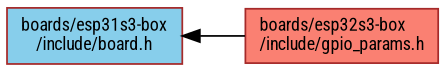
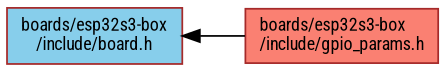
  digraph {
    rankdir=LR
    fontname="Roboto Condensed"
    node [color=brown fontname="Roboto Condensed" fontsize=10 shape=record style=filled]
-   n1 [fillcolor=skyblue fontcolor=black height=0.2 label="boards/esp31s3-box\l/include/board.h" width=0.4]
+   n1 [fillcolor=skyblue fontcolor=black height=0.2 label="boards/esp32s3-box\l/include/board.h" width=0.4]
    n2 [fillcolor=salmon height=0.2 label="boards/esp32s3-box\l/include/gpio_params.h" width=0.4]
    n1 -> n2 [color=black dir=back fontname="Roboto Condensed" fontsize=10 labelfontname=Helvetica labelfontsize=10 style=solid]
  }
